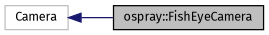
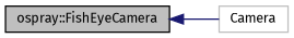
  digraph {
    rankdir=LR
    fontname="Fira Sans"
    node [fontname="Fira Sans" fontsize=10 shape=record style=filled]
    n1 [color=black fillcolor=grey75 fontcolor=black height=0.2 label="ospray::FishEyeCamera" width=0.4]
    n2 [color=grey75 fillcolor=white height=0.2 label=Camera width=0.4]
-   n2 -> n1 [color=midnightblue dir=back fontname="Fira Sans" fontsize=10 labelfontname=Helvetica labelfontsize=10 style=solid]
+   n1 -> n2 [color=midnightblue dir=back fontname="Fira Sans" fontsize=10 labelfontname=Helvetica labelfontsize=10 style=solid]
  }
